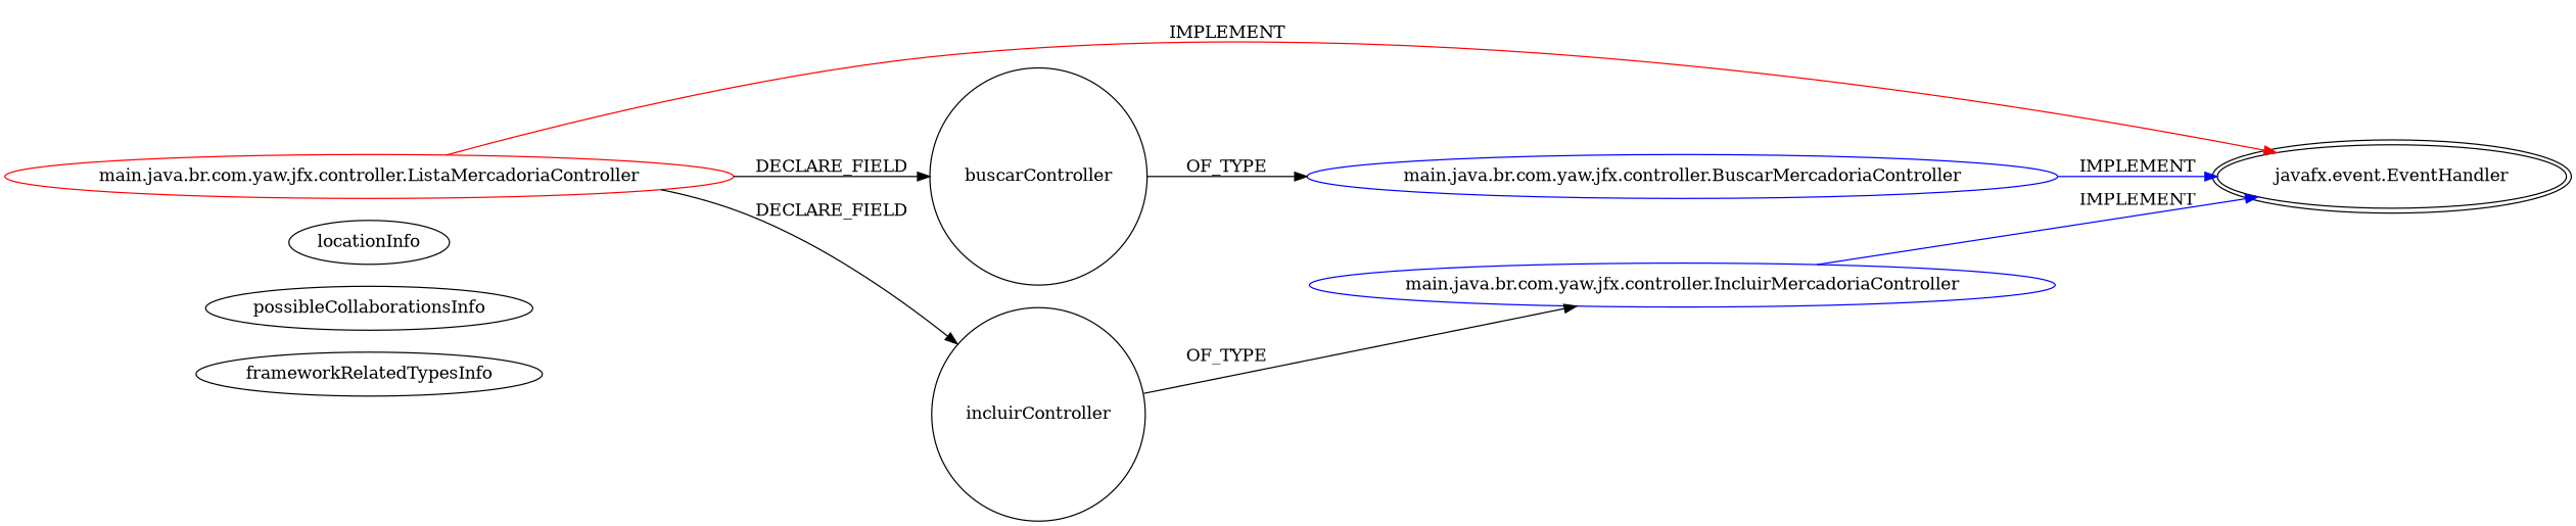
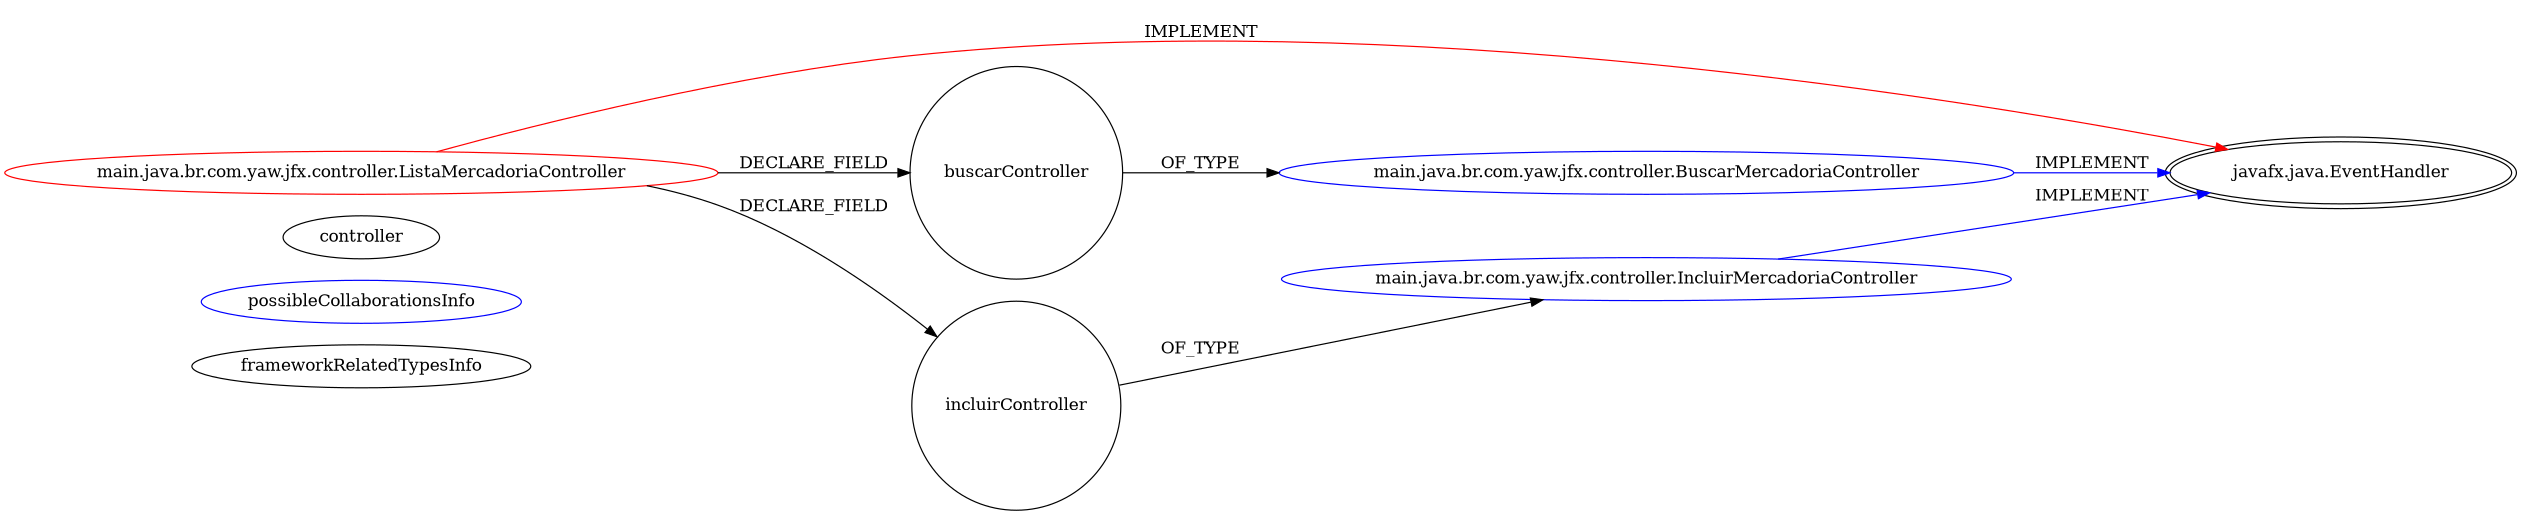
  digraph {
    rankdir=LR
    node [isFrameworkType=false]
    frameworkRelatedTypesInfo [0="javafx.event.EventHandler" isFrameworkType=""]
-   possibleCollaborationsInfo [0="4865~FIELD_DECLARATION-~javafx.event.EventHandler ~javafx.event.EventHandler ~false~false" isFrameworkType=""]
-   locationInfo [contextSignature=ListaMercadoriaController filePath="/yaw-javafx-jpa-crud/javafx-jpa-crud-master/src/main/java/br/com/yaw/jfx/controller/ListaMercadoriaController.java" graphId=4865 projectName="yaw-javafx-jpa-crud" isFrameworkType=""]
+   possibleCollaborationsInfo [0="4865~FIELD_DECLARATION-~javafx.event.EventHandler ~javafx.event.EventHandler ~false~false" color=blue isFrameworkType=""]
+   locationInfo [contextSignature=ListaMercadoriaController filePath="/yaw-javafx-jpa-crud/javafx-jpa-crud-master/src/main/java/br/com/yaw/jfx/controller/ListaMercadoriaController.java" graphId=4865 projectName="yaw-javafx-jpa-crud" label=controller isFrameworkType=""]
    n4 [color=red label="main.java.br.com.yaw.jfx.controller.ListaMercadoriaController" vertexType=ROOT_CLIENT_CLASS_DECLARATION]
-   n5 [isFrameworkType=true label="javafx.event.EventHandler" peripheries=2 vertexType=FRAMEWORK_INTERFACE_TYPE]
+   n5 [isFrameworkType=true label="javafx.java.EventHandler" peripheries=2 vertexType=FRAMEWORK_INTERFACE_TYPE]
    n6 [label=buscarController shape=circle vertexType=FIELD_DECLARATION]
    n7 [label=incluirController shape=circle vertexType=FIELD_DECLARATION]
    n8 [color=blue label="main.java.br.com.yaw.jfx.controller.BuscarMercadoriaController" vertexType=REFERENCE_CLIENT_CLASS_DECLARATION]
    n9 [color=blue label="main.java.br.com.yaw.jfx.controller.IncluirMercadoriaController" vertexType=REFERENCE_CLIENT_CLASS_DECLARATION]
    n4 -> n5 [color=red label=IMPLEMENT]
    n4 -> n6 [label=DECLARE_FIELD]
    n4 -> n7 [label=DECLARE_FIELD]
    n6 -> n8 [label=OF_TYPE]
    n7 -> n9 [label=OF_TYPE]
    n8 -> n5 [color=blue label=IMPLEMENT]
    n9 -> n5 [color=blue label=IMPLEMENT]
  }
